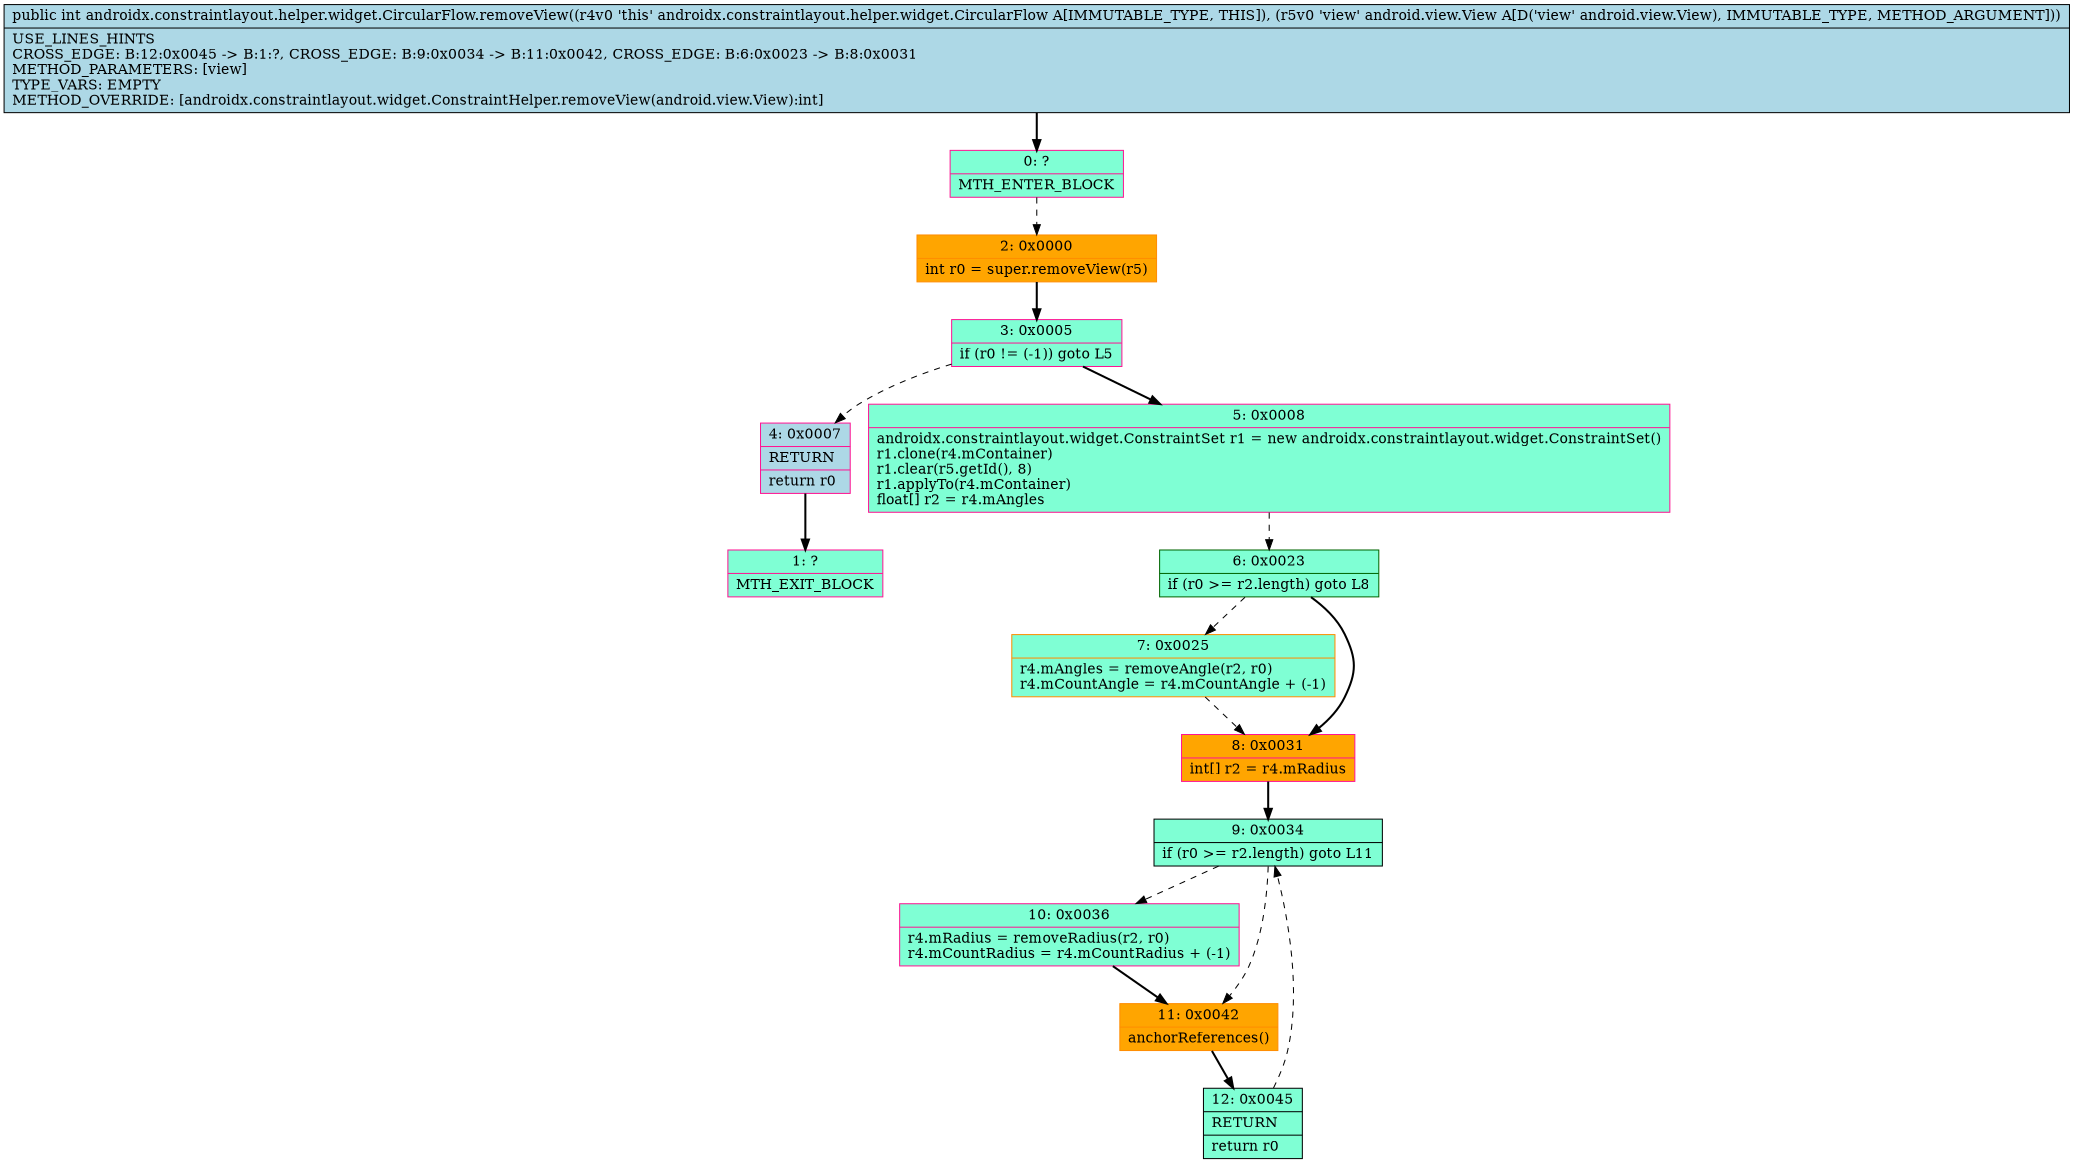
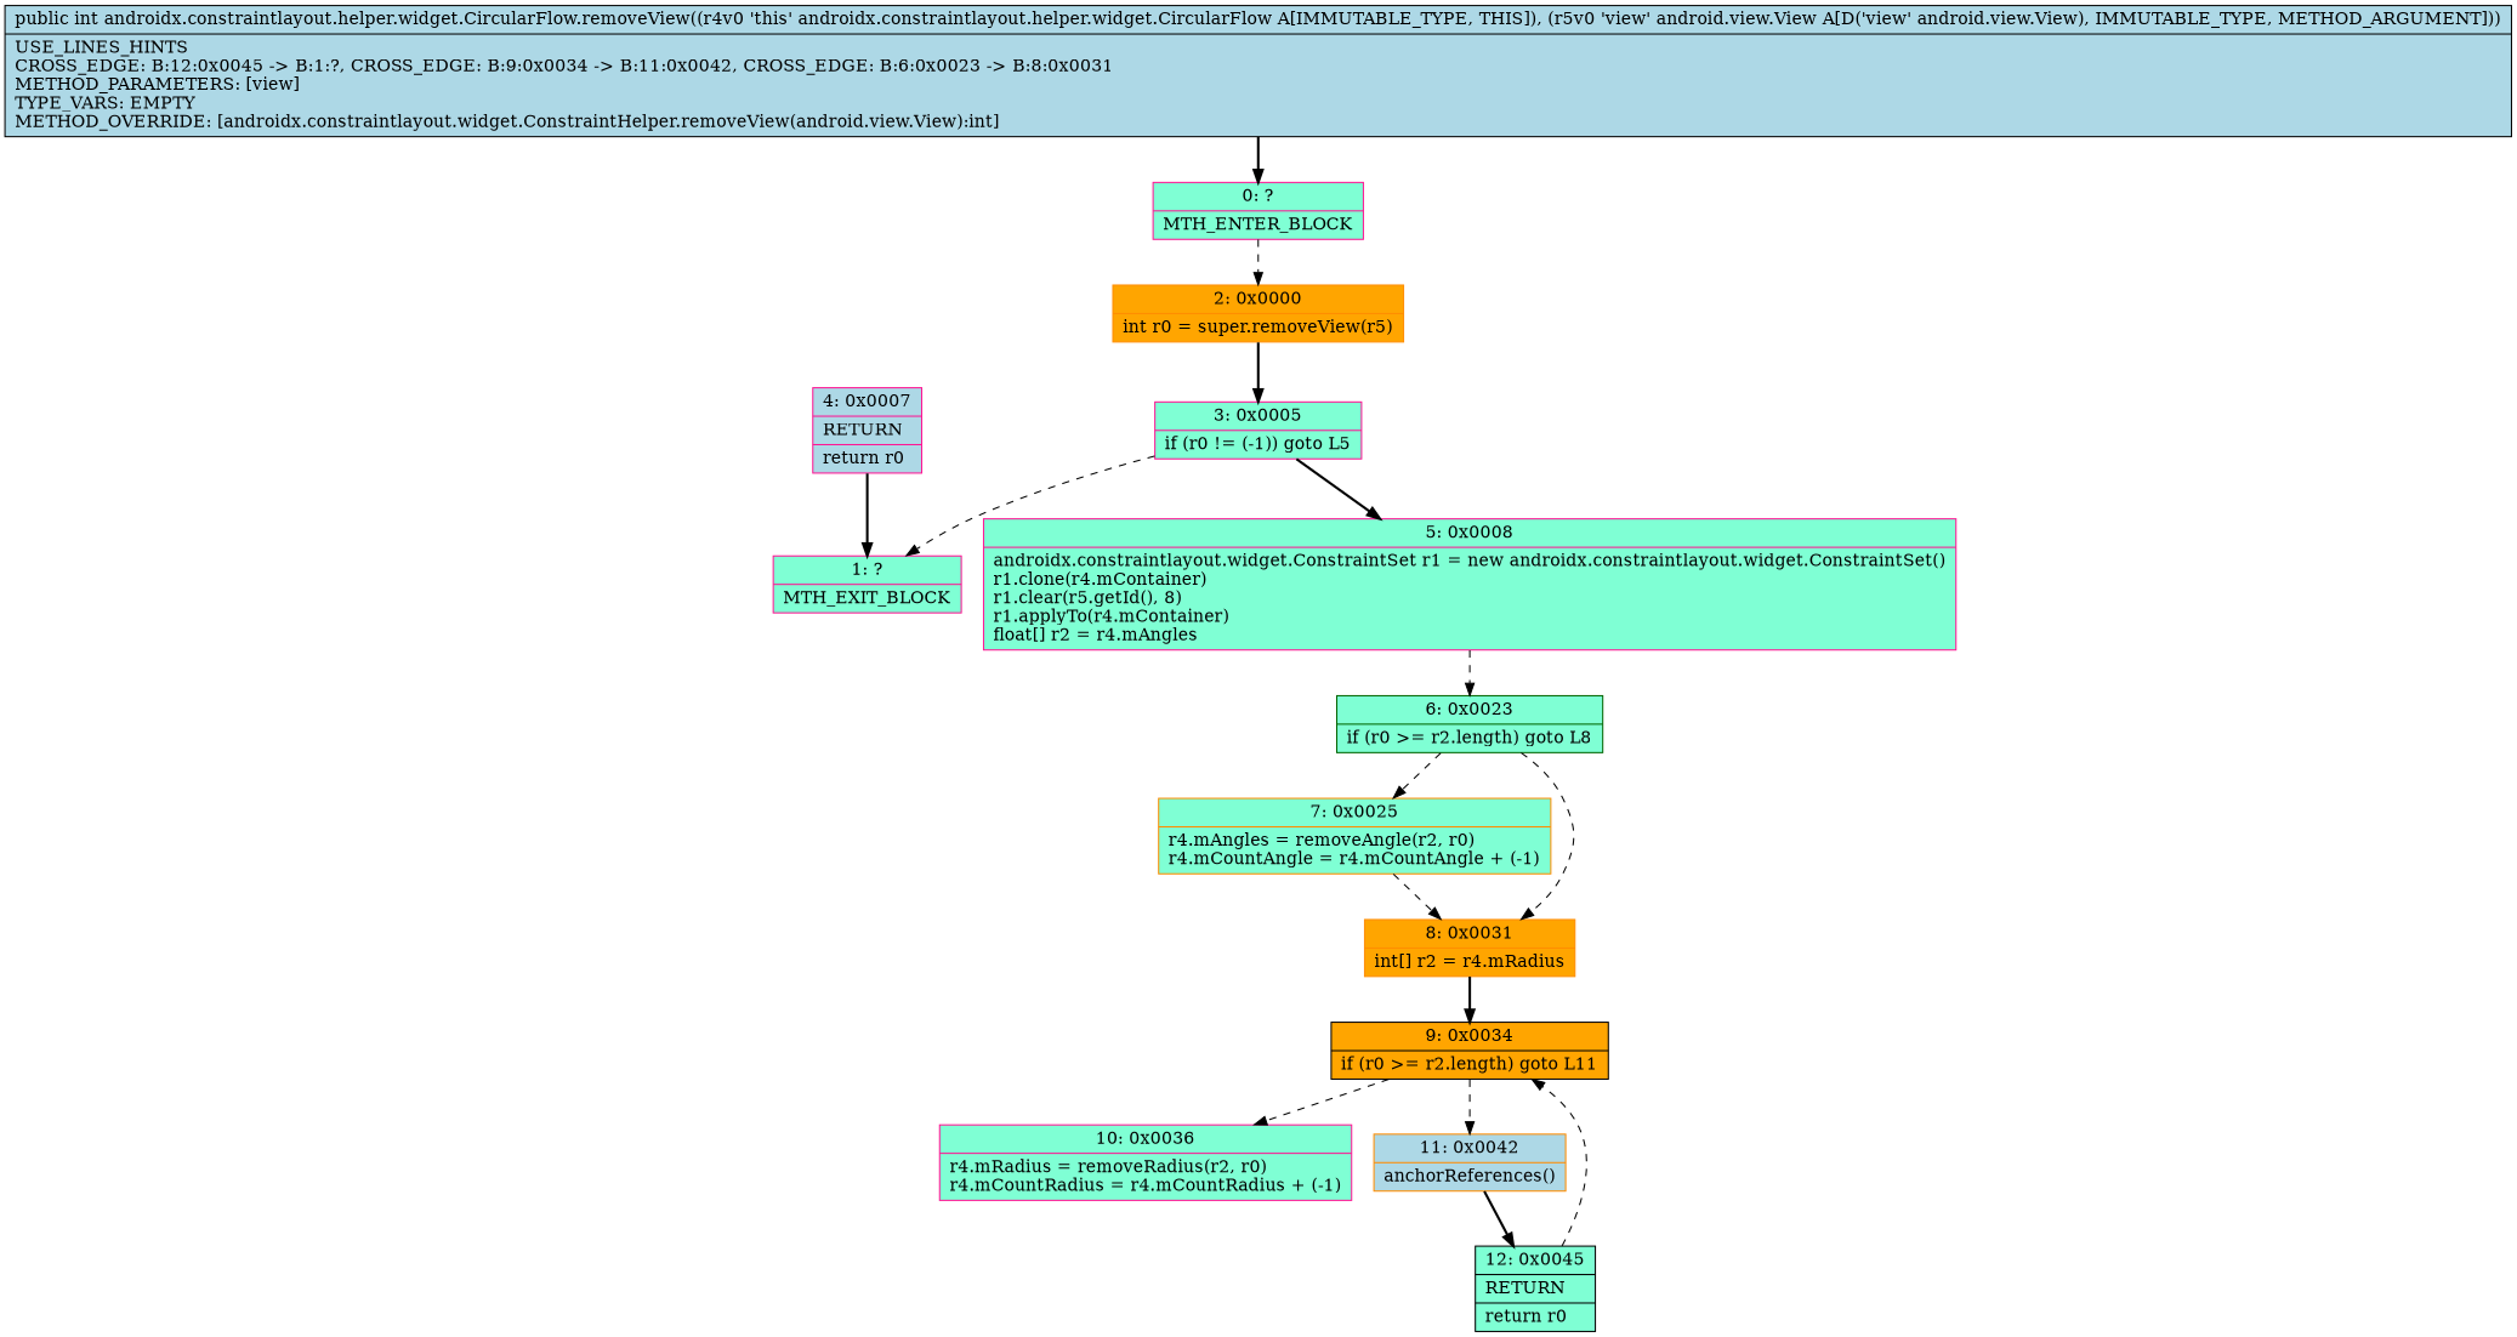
  digraph {
    node [color=deeppink fillcolor=aquamarine shape=record style=filled]
    edge [style=dashed]
    n1 [label="{0\:\ ?|MTH_ENTER_BLOCK\l}"]
    n2 [color=darkorange fillcolor=orange label="{2\:\ 0x0000|int r0 = super.removeView(r5)\l}"]
    n3 [label="{3\:\ 0x0005|if (r0 != (\-1)) goto L5\l}"]
    n4 [fillcolor=lightblue label="{4\:\ 0x0007|RETURN\l|return r0\l}"]
    n5 [label="{5\:\ 0x0008|androidx.constraintlayout.widget.ConstraintSet r1 = new androidx.constraintlayout.widget.ConstraintSet()\lr1.clone(r4.mContainer)\lr1.clear(r5.getId(), 8)\lr1.applyTo(r4.mContainer)\lfloat[] r2 = r4.mAngles\l}"]
    n6 [label="{1\:\ ?|MTH_EXIT_BLOCK\l}"]
    n7 [color=darkgreen label="{6\:\ 0x0023|if (r0 \>= r2.length) goto L8\l}"]
    n8 [color=darkorange label="{7\:\ 0x0025|r4.mAngles = removeAngle(r2, r0)\lr4.mCountAngle = r4.mCountAngle + (\-1)\l}"]
-   n9 [fillcolor=orange label="{8\:\ 0x0031|int[] r2 = r4.mRadius\l}"]
-   n10 [color=black label="{9\:\ 0x0034|if (r0 \>= r2.length) goto L11\l}"]
+   n9 [color=darkorange fillcolor=orange label="{8\:\ 0x0031|int[] r2 = r4.mRadius\l}"]
+   n10 [color=black fillcolor=orange label="{9\:\ 0x0034|if (r0 \>= r2.length) goto L11\l}"]
    n11 [label="{10\:\ 0x0036|r4.mRadius = removeRadius(r2, r0)\lr4.mCountRadius = r4.mCountRadius + (\-1)\l}"]
-   n12 [color=darkorange fillcolor=orange label="{11\:\ 0x0042|anchorReferences()\l}"]
+   n12 [color=darkorange fillcolor=lightblue label="{11\:\ 0x0042|anchorReferences()\l}"]
    n13 [color=black label="{12\:\ 0x0045|RETURN\l|return r0\l}"]
    n14 [color=black fillcolor=lightblue label="{public int androidx.constraintlayout.helper.widget.CircularFlow.removeView((r4v0 'this' androidx.constraintlayout.helper.widget.CircularFlow A[IMMUTABLE_TYPE, THIS]), (r5v0 'view' android.view.View A[D('view' android.view.View), IMMUTABLE_TYPE, METHOD_ARGUMENT]))  | USE_LINES_HINTS\lCROSS_EDGE: B:12:0x0045 \-\> B:1:?, CROSS_EDGE: B:9:0x0034 \-\> B:11:0x0042, CROSS_EDGE: B:6:0x0023 \-\> B:8:0x0031\lMETHOD_PARAMETERS: [view]\lTYPE_VARS: EMPTY\lMETHOD_OVERRIDE: [androidx.constraintlayout.widget.ConstraintHelper.removeView(android.view.View):int]\l}"]
    n1 -> n2
    n2 -> n3 [style=bold]
-   n3 -> n4
+   n3 -> n6
    n3 -> n5 [style=bold]
    n4 -> n6 [style=bold]
    n5 -> n7
    n7 -> n8
-   n7 -> n9 [style=bold]
+   n7 -> n9
    n8 -> n9
    n9 -> n10 [style=bold]
    n10 -> n11
    n10 -> n12
-   n11 -> n12 [style=bold]
    n12 -> n13 [style=bold]
    n13 -> n10
    n14 -> n1 [style=bold]
  }
